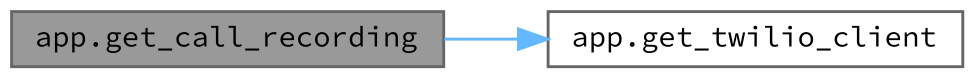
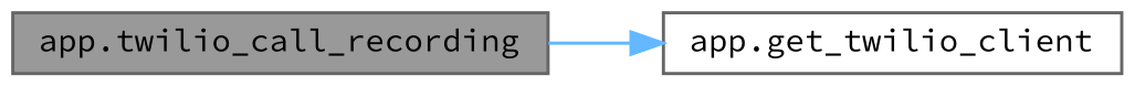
  digraph {
    rankdir=LR
    fontname="Source Code Pro"
    node [fontname="Source Code Pro" fontsize=10 shape=box style=filled]
-   n1 [color=gray40 fillcolor=grey60 fontcolor=black height=0.2 label="app.get_call_recording" width=0.4]
+   n1 [color=gray40 fillcolor=grey60 fontcolor=black height=0.2 label="app.twilio_call_recording" width=0.4]
    n2 [color=grey40 fillcolor=white height=0.2 label="app.get_twilio_client" width=0.4]
    n1 -> n2 [color=steelblue1 fontname="Source Code Pro" fontsize=10 labelfontname=Helvetica labelfontsize=10 style=solid]
  }
